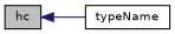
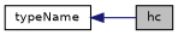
  digraph {
    rankdir=LR
    node [color=black fontname=Helvetica fontsize=10 shape=record]
    n1 [fillcolor=grey75 fontcolor=black height=0.2 label=hc style=filled width=0.4]
    n2 [height=0.2 label=typeName width=0.4]
-   n1 -> n2 [color=midnightblue dir=back fontname=Helvetica fontsize=10 labelfontname=Helvetica labelfontsize=10 style=solid]
+   n2 -> n1 [color=midnightblue dir=back fontname=Helvetica fontsize=10 labelfontname=Helvetica labelfontsize=10 style=solid]
  }
